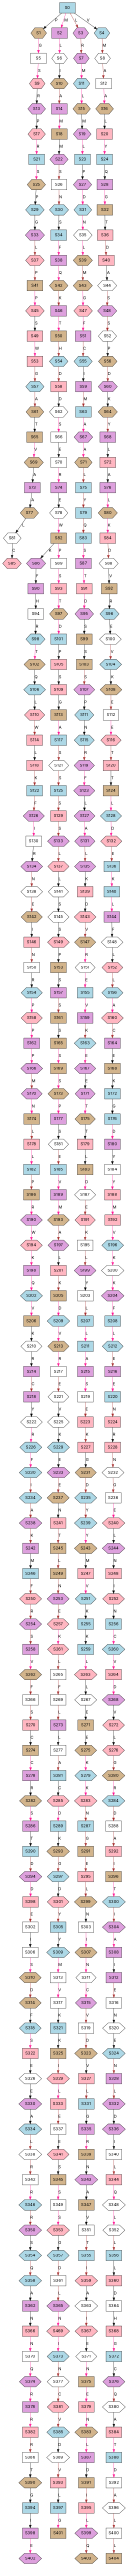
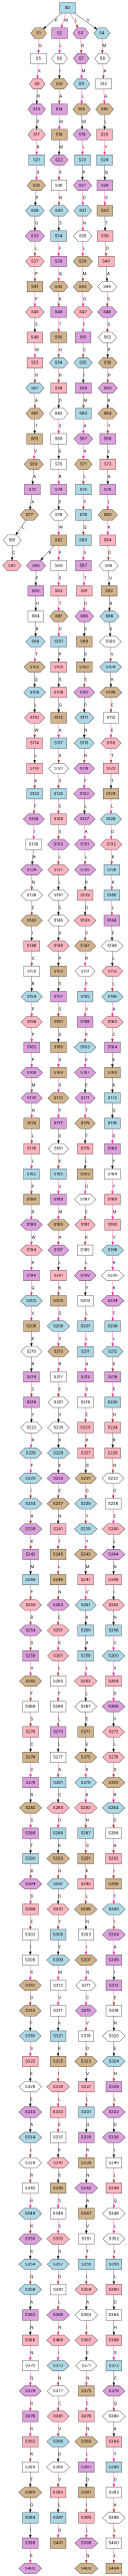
  strict digraph {
    fontname=Inter
    node [fillcolor=plum fontname=Inter shape=hexagon style=filled]
    edge [color=black fontname=Inter]
    S0 [fillcolor=lightblue shape=box]
    S1 [fillcolor=tan]
    S2 [shape=box]
    S3
    S4 [fillcolor=lightblue]
    S5 [fillcolor=white shape=box]
    S6 [fillcolor=white]
    S7
    S8 [fillcolor=white]
    S9 [fillcolor=lightpink]
    S10 [fillcolor=tan]
    S11 [fillcolor=lightblue]
    S12 [fillcolor=white shape=box]
    S13
    S14 [shape=box]
    S15 [fillcolor=tan]
    S16 [fillcolor=tan]
    S17 [fillcolor=lightpink]
    S18 [fillcolor=tan shape=box]
    S19
    S20 [fillcolor=lightpink shape=box]
    S21 [fillcolor=lightblue shape=box]
    S22
    S23 [fillcolor=lightblue shape=box]
    S24 [fillcolor=lightblue shape=box]
    S25 [fillcolor=tan]
    S26 [fillcolor=white shape=box]
    S27
    S28 [shape=box]
    S29 [fillcolor=lightblue]
    S30 [fillcolor=lightblue]
    S31 [fillcolor=lightblue]
    S32 [fillcolor=tan shape=box]
    S33
    S34 [fillcolor=lightblue shape=box]
    S35 [fillcolor=white]
    S36 [fillcolor=lightpink shape=box]
    S37 [fillcolor=lightpink]
    S38 [shape=box]
    S39 [fillcolor=tan]
    S40 [fillcolor=lightpink shape=box]
    S41 [fillcolor=tan shape=box]
    S42 [fillcolor=tan]
    S43 [fillcolor=tan]
    S44 [fillcolor=white]
    S45 [fillcolor=lightpink]
    S46 [shape=box]
    S47 [fillcolor=lightpink]
    S48
    S49 [fillcolor=lightpink shape=box]
    S50 [fillcolor=tan shape=box]
    S51 [shape=box]
    S52 [fillcolor=white]
    S53 [fillcolor=lightpink shape=box]
    S54 [fillcolor=lightblue]
    S55 [fillcolor=lightblue]
    S56 [fillcolor=tan]
    S57 [fillcolor=lightblue]
    S58 [fillcolor=lightpink shape=box]
    S59 [shape=box]
    S60
    S61 [fillcolor=tan]
    S62 [fillcolor=white]
    S63 [fillcolor=lightblue shape=box]
    S64 [fillcolor=tan]
    S65 [fillcolor=tan shape=box]
    S66 [fillcolor=white shape=box]
    S67
    S68 [shape=box]
    S69 [fillcolor=tan]
    S70 [fillcolor=white shape=box]
    S71 [fillcolor=tan]
    S72 [fillcolor=lightpink shape=box]
    S73 [shape=box]
    S74 [shape=box]
    S75 [fillcolor=lightblue shape=box]
    S76 [shape=box]
    S77 [fillcolor=tan]
    S78 [fillcolor=white]
    S79 [fillcolor=lightblue shape=box]
    S80 [fillcolor=tan]
    S81 [fillcolor=white]
    S82 [fillcolor=tan shape=box]
    S83 [fillcolor=lightblue shape=box]
    S84 [fillcolor=lightpink shape=box]
    S85 [fillcolor=lightpink]
    S86
    S89 [fillcolor=white shape=box]
    S87 [shape=box]
    S88 [fillcolor=white]
    S90 [shape=box]
    S91 [fillcolor=lightpink shape=box]
    S92 [fillcolor=tan shape=box]
    S93 [fillcolor=lightpink shape=box]
    S94 [fillcolor=white shape=box]
    S95
    S96 [fillcolor=lightblue]
    S97 [fillcolor=tan]
    S98 [fillcolor=lightblue]
    S99 [fillcolor=tan shape=box]
    S100 [fillcolor=white]
    S101 [fillcolor=lightblue shape=box]
    S102 [fillcolor=tan]
    S103 [fillcolor=tan shape=box]
    S104 [fillcolor=lightblue]
    S105 [fillcolor=lightpink shape=box]
    S106 [fillcolor=lightblue]
    S107
    S108 [fillcolor=tan]
    S109 [fillcolor=lightpink shape=box]
    S110 [fillcolor=lightpink]
    S111 [fillcolor=lightblue]
    S112 [fillcolor=white shape=box]
    S113 [fillcolor=tan shape=box]
    S114 [fillcolor=lightpink shape=box]
    S115 [fillcolor=lightblue]
    S116 [fillcolor=lightpink]
    S117 [fillcolor=lightblue shape=box]
    S118 [fillcolor=lightpink shape=box]
    S119
    S120 [fillcolor=lightpink shape=box]
    S121 [fillcolor=white]
    S122 [fillcolor=lightblue shape=box]
    S123
    S124 [fillcolor=tan shape=box]
    S125 [fillcolor=lightblue shape=box]
    S126
    S127
    S128 [fillcolor=lightblue]
    S129 [fillcolor=lightpink shape=box]
    S130 [fillcolor=white shape=box]
    S131
    S132 [fillcolor=lightpink]
    S133
    S134
    S135
    S136 [fillcolor=lightblue shape=box]
    S137 [fillcolor=lightpink]
    S138 [fillcolor=white]
    S139 [fillcolor=lightpink shape=box]
    S140 [fillcolor=lightblue shape=box]
    S141 [fillcolor=white]
    S142 [fillcolor=tan]
    S143 [fillcolor=lightpink]
    S144 [shape=box]
    S145 [fillcolor=white]
    S146 [fillcolor=lightpink shape=box]
    S147 [fillcolor=tan]
    S148 [fillcolor=white]
    S149 [fillcolor=lightpink]
    S150 [fillcolor=white shape=box]
    S151 [fillcolor=white]
    S152 [fillcolor=lightpink]
    S153 [fillcolor=tan shape=box]
    S154 [fillcolor=lightblue]
    S155 [fillcolor=lightblue shape=box]
    S156 [fillcolor=lightblue]
    S157 [shape=box]
    S158 [fillcolor=lightpink]
    S159 [shape=box]
    S160 [fillcolor=lightpink]
    S161 [fillcolor=tan shape=box]
    S162 [shape=box]
    S163 [fillcolor=lightblue]
    S164 [shape=box]
    S165 [fillcolor=tan shape=box]
    S166
    S167
    S168 [fillcolor=tan shape=box]
    S169 [fillcolor=tan shape=box]
    S170
    S171
    S172 [fillcolor=lightblue shape=box]
    S173 [fillcolor=tan]
    S174 [fillcolor=tan shape=box]
    S175 [fillcolor=tan]
    S176 [fillcolor=lightblue shape=box]
    S177 [shape=box]
    S178 [fillcolor=lightpink shape=box]
    S179 [fillcolor=lightpink shape=box]
    S180 [shape=box]
    S181 [fillcolor=white]
    S182 [fillcolor=lightblue shape=box]
    S183 [fillcolor=tan shape=box]
    S184 [fillcolor=white shape=box]
    S185 [fillcolor=lightblue shape=box]
    S186 [fillcolor=tan shape=box]
    S187 [fillcolor=white]
    S188 [fillcolor=lightpink shape=box]
    S189 [shape=box]
    S190
    S191 [fillcolor=lightpink]
    S192 [fillcolor=lightpink shape=box]
    S193 [fillcolor=tan]
    S194 [fillcolor=lightpink]
    S195 [fillcolor=white shape=box]
    S196 [fillcolor=lightblue]
    S197
    S198 [shape=box]
    S199
    S200 [fillcolor=white]
    S201 [fillcolor=lightpink shape=box]
    S202 [fillcolor=lightblue]
    S203 [fillcolor=white shape=box]
    S204
    S205 [fillcolor=tan shape=box]
    S206 [fillcolor=tan shape=box]
    S207 [fillcolor=lightblue shape=box]
    S208 [fillcolor=lightblue shape=box]
    S209 [fillcolor=lightblue]
    S210 [fillcolor=white]
    S211 [fillcolor=lightblue shape=box]
    S212 [fillcolor=lightblue]
    S213 [fillcolor=tan]
    S214 [shape=box]
    S215 [shape=box]
    S216 [shape=box]
    S217 [fillcolor=white shape=box]
    S218 [shape=box]
    S219 [fillcolor=white shape=box]
    S220 [fillcolor=lightblue shape=box]
    S221 [fillcolor=white]
    S222 [fillcolor=white]
    S223 [fillcolor=lightpink shape=box]
    S224 [fillcolor=lightpink shape=box]
    S225 [fillcolor=white]
    S226 [fillcolor=lightblue]
    S227 [fillcolor=lightpink shape=box]
    S228 [fillcolor=lightpink shape=box]
    S229 [fillcolor=lightblue]
    S230 [fillcolor=lightblue]
    S231 [fillcolor=tan]
    S232 [fillcolor=white]
    S233
    S234 [fillcolor=lightblue]
    S235 [fillcolor=lightblue]
    S236 [fillcolor=white shape=box]
    S237 [fillcolor=tan]
    S238
    S239 [fillcolor=lightblue]
    S240 [fillcolor=lightpink]
    S241 [fillcolor=lightpink shape=box]
    S242 [shape=box]
    S243 [fillcolor=tan]
    S244
    S245 [fillcolor=tan shape=box]
    S246 [fillcolor=lightblue shape=box]
    S247 [fillcolor=lightpink shape=box]
    S248 [fillcolor=lightpink shape=box]
    S249 [fillcolor=tan shape=box]
    S250 [fillcolor=lightpink]
    S251 [fillcolor=lightblue]
    S252 [fillcolor=lightpink]
    S253
    S254
    S255 [fillcolor=lightblue shape=box]
    S256 [fillcolor=lightblue shape=box]
    S257 [fillcolor=lightpink]
    S258 [shape=box]
    S259 [fillcolor=lightblue shape=box]
    S260 [fillcolor=lightblue]
    S261 [fillcolor=lightpink]
    S262 [fillcolor=tan]
    S263 [fillcolor=lightpink]
    S264 [fillcolor=lightpink shape=box]
    S265 [fillcolor=white shape=box]
    S266 [fillcolor=white shape=box]
    S267 [fillcolor=white]
    S268
    S269 [fillcolor=white shape=box]
    S270 [fillcolor=lightpink shape=box]
    S271 [fillcolor=tan shape=box]
    S272 [fillcolor=lightpink]
    S273 [shape=box]
    S274 [fillcolor=tan shape=box]
    S275 [fillcolor=tan]
    S276 [fillcolor=lightpink]
    S277 [fillcolor=white shape=box]
    S278 [shape=box]
    S279 [fillcolor=lightblue]
    S280 [fillcolor=tan]
    S281 [fillcolor=lightblue shape=box]
    S282 [fillcolor=tan]
    S283 [fillcolor=lightpink]
    S284 [fillcolor=lightblue]
    S285 [fillcolor=lightpink]
    S286 [shape=box]
    S287 [fillcolor=lightblue shape=box]
    S288 [fillcolor=white shape=box]
    S289 [fillcolor=lightblue shape=box]
    S290 [fillcolor=lightblue shape=box]
    S291 [fillcolor=tan shape=box]
    S292 [fillcolor=lightpink shape=box]
    S293 [fillcolor=tan]
    S294
    S295 [fillcolor=lightpink shape=box]
    S296 [fillcolor=tan shape=box]
    S297 [fillcolor=lightblue]
    S298 [fillcolor=lightpink shape=box]
    S299 [fillcolor=tan]
    S300 [fillcolor=lightblue]
    S301 [fillcolor=lightpink]
    S302 [fillcolor=white shape=box]
    S303 [fillcolor=white shape=box]
    S304
    S305 [fillcolor=lightblue shape=box]
    S306 [fillcolor=white shape=box]
    S307 [fillcolor=tan]
    S308 [shape=box]
    S309 [fillcolor=lightblue]
    S310 [fillcolor=tan]
    S311 [fillcolor=white]
    S312 [shape=box]
    S313 [fillcolor=white shape=box]
    S314 [fillcolor=tan]
    S315
    S316 [fillcolor=white shape=box]
    S317 [fillcolor=white shape=box]
    S318 [fillcolor=lightblue]
    S319 [fillcolor=white shape=box]
    S320 [fillcolor=white]
    S321 [fillcolor=lightblue shape=box]
    S322 [fillcolor=lightpink shape=box]
    S323 [fillcolor=tan]
    S324 [fillcolor=lightblue]
    S325 [fillcolor=tan shape=box]
    S326 [fillcolor=white]
    S327 [fillcolor=lightpink shape=box]
    S328 [shape=box]
    S329 [fillcolor=lightpink]
    S330
    S331 [fillcolor=lightblue shape=box]
    S332
    S333 [fillcolor=lightpink shape=box]
    S334 [fillcolor=lightblue]
    S335 [shape=box]
    S336
    S337 [fillcolor=white shape=box]
    S338 [fillcolor=white]
    S339 [fillcolor=tan shape=box]
    S340 [fillcolor=white shape=box]
    S341 [fillcolor=lightpink]
    S342 [fillcolor=white shape=box]
    S343
    S344 [fillcolor=lightpink shape=box]
    S345 [fillcolor=tan shape=box]
    S346 [fillcolor=lightblue]
    S347 [fillcolor=tan shape=box]
    S348 [fillcolor=white]
    S349 [fillcolor=white shape=box]
    S350
    S351 [fillcolor=white shape=box]
    S352 [fillcolor=white]
    S353 [fillcolor=lightpink]
    S354 [fillcolor=lightblue]
    S355 [fillcolor=lightblue shape=box]
    S356 [fillcolor=lightblue shape=box]
    S357 [fillcolor=lightblue]
    S358 [fillcolor=lightblue]
    S359 [fillcolor=lightpink]
    S360 [fillcolor=lightpink shape=box]
    S361 [fillcolor=white shape=box]
    S362 [shape=box]
    S363 [fillcolor=white]
    S364 [fillcolor=white shape=box]
    S365
    S366 [fillcolor=lightpink shape=box]
    S367 [fillcolor=lightpink]
    S368 [fillcolor=lightpink shape=box]
    n370 [fillcolor=lightpink label=S469]
    S370 [fillcolor=white shape=box]
    S371 [fillcolor=white]
    S372 [fillcolor=lightblue shape=box]
    S373 [fillcolor=lightblue]
    S374
    S375 [fillcolor=tan shape=box]
    S376
    S377 [fillcolor=white]
    S378 [shape=box]
    S379 [fillcolor=lightpink shape=box]
    S380 [fillcolor=white]
    S381 [fillcolor=lightpink]
    S382 [fillcolor=lightpink shape=box]
    S383 [fillcolor=tan]
    S384 [fillcolor=lightpink shape=box]
    S385 [fillcolor=lightblue]
    S386 [fillcolor=white shape=box]
    S387 [shape=box]
    S388 [fillcolor=lightblue shape=box]
    S389 [fillcolor=white]
    S390 [fillcolor=tan]
    S391 [fillcolor=tan shape=box]
    S392 [fillcolor=white shape=box]
    S393 [fillcolor=lightpink shape=box]
    S394 [fillcolor=lightblue shape=box]
    S395 [fillcolor=lightpink shape=box]
    S396 [fillcolor=white]
    S397 [fillcolor=lightblue shape=box]
    S398 [shape=box]
    S399
    S400 [fillcolor=white shape=box]
    S401 [fillcolor=tan shape=box]
    S402
    S403 [fillcolor=tan]
    S404 [fillcolor=tan shape=box]
    S0 -> S1 [label=P]
    S0 -> S2 [color=deeppink label=M]
    S0 -> S3 [color=brown label=L]
    S0 -> S4 [label=V]
    S1 -> S5 [color=deeppink label=G]
    S2 -> S6 [color=deeppink label=L]
    S3 -> S7 [color=brown label=R]
    S4 -> S8 [color=brown label=M]
    S5 -> S9 [color=deeppink label=S]
    S6 -> S10 [label=I]
    S7 -> S11 [color=deeppink label=M]
    S8 -> S12 [color=brown label=A]
    S9 -> S13 [label=R]
    S10 -> S14 [color=brown label=A]
    S11 -> S15 [color=deeppink label=L]
    S12 -> S16 [color=deeppink label=A]
    S13 -> S17 [label=P]
    S14 -> S18 [color=deeppink label=M]
    S15 -> S19 [label=M]
    S16 -> S20 [label=L]
    S17 -> S21 [color=deeppink label=R]
    S18 -> S22 [label=M]
    S19 -> S23 [color=deeppink label=L]
    S20 -> S24 [color=deeppink label=Y]
    S21 -> S25 [color=deeppink label=S]
    S22 -> S26 [color=brown label=S]
    S23 -> S27 [label=P]
    S24 -> S28 [label=Q]
    S25 -> S29 [label=P]
    S26 -> S30 [color=brown label=N]
    S27 -> S31 [color=deeppink label=D]
    S28 -> S32 [color=deeppink label=G]
    S29 -> S33 [label=G]
    S30 -> S34 [label=S]
    S31 -> S35 [color=deeppink label=N]
    S32 -> S36 [label=T]
    S33 -> S37 [color=brown label=L]
    S34 -> S38 [color=deeppink label=F]
    S35 -> S39 [color=deeppink label=L]
    S36 -> S40 [color=brown label=D]
    S37 -> S41 [color=brown label=P]
    S38 -> S42 [color=deeppink label=Q]
    S39 -> S43 [color=brown label=M]
    S40 -> S44 [label=A]
    S41 -> S45 [color=deeppink label=P]
    S42 -> S46 [color=brown label=K]
    S43 -> S47 [color=deeppink label=G]
    S44 -> S48 [color=brown label=S]
    S45 -> S49 [label=S]
    S46 -> S50 [color=deeppink label=T]
    S47 -> S51 [color=deeppink label=F]
    S48 -> S52 [color=brown label=S]
    S49 -> S53 [color=deeppink label=W]
    S50 -> S54 [color=brown label=H]
    S51 -> S55 [color=brown label=C]
    S52 -> S56 [label=P]
    S53 -> S57 [color=brown label=G]
    S54 -> S58 [color=brown label=D]
    S55 -> S59 [label=I]
    S56 -> S60 [color=brown label=D]
    S57 -> S61 [color=brown label=A]
    S58 -> S62 [label=D]
    S59 -> S63 [color=brown label=M]
    S60 -> S64 [label=K]
    S61 -> S65 [label=T]
    S62 -> S66 [color=deeppink label=S]
    S63 -> S67 [color=deeppink label=A]
    S64 -> S68 [color=brown label=Y]
    S65 -> S69 [color=deeppink label=V]
    S66 -> S70 [label=E]
    S67 -> S71 [color=deeppink label=A]
    S68 -> S72 [label=L]
    S69 -> S73 [label=A]
    S70 -> S74 [color=deeppink label=R]
    S71 -> S75 [color=brown label=L]
    S72 -> S76 [label=A]
    S73 -> S77 [label=A]
    S74 -> S78 [label=E]
    S75 -> S79 [color=brown label=Y]
    S76 -> S80 [color=deeppink label=L]
    S77 -> S81 [label=L]
    S78 -> S82 [color=deeppink label=W]
    S79 -> S83 [color=brown label=Q]
    S80 -> S84 [color=deeppink label=K]
    S81 -> S85 [label=C]
    S82 -> S86 [label=K]
    S82 -> S89 [color=deeppink label=P]
    S83 -> S87 [color=deeppink label=S]
    S84 -> S88 [color=brown label=D]
    S86 -> S90 [label=F]
    S89 -> S93 [color=deeppink label=S]
    S87 -> S91 [color=deeppink label=T]
    S88 -> S92 [label=V]
    S90 -> S94 [label=H]
    S91 -> S95 [color=deeppink label=D]
    S92 -> S96 [label=R]
    S93 -> S97 [color=deeppink label=T]
    S94 -> S98 [label=R]
    S95 -> S99 [label=S]
    S96 -> S100 [label=E]
    S97 -> S101 [color=deeppink label=D]
    S98 -> S102 [color=deeppink label=T]
    S99 -> S103 [label=S]
    S100 -> S104 [color=brown label=V]
    S101 -> S105 [label=P]
    S102 -> S106 [label=Q]
    S103 -> S107 [color=brown label=S]
    S104 -> S108 [label=K]
    S105 -> S109 [label=S]
    S106 -> S110 [label=L]
    S107 -> S111 [label=P]
    S108 -> S112 [color=brown label=E]
    S109 -> S113 [label=G]
    S110 -> S114 [color=brown label=W]
    S111 -> S115 [label=N]
    S112 -> S116 [color=deeppink label=E]
    S113 -> S117 [color=deeppink label=A]
    S114 -> S118 [label=L]
    S115 -> S119 [color=brown label=R]
    S116 -> S120 [color=brown label=T]
    S117 -> S121 [color=brown label=S]
    S118 -> S122 [color=brown label=K]
    S119 -> S123 [color=deeppink label=F]
    S120 -> S124 [label=T]
    S121 -> S125 [color=brown label=S]
    S122 -> S126 [color=brown label=F]
    S123 -> S127 [label=L]
    S124 -> S128 [color=deeppink label=L]
    S125 -> S129 [color=brown label=S]
    S126 -> S130 [color=deeppink label=I]
    S127 -> S131 [color=deeppink label=A]
    S128 -> S132 [color=deeppink label=D]
    S129 -> S133 [color=brown label=S]
    S130 -> S134 [label=R]
    S131 -> S135 [color=brown label=L]
    S132 -> S136 [color=brown label=E]
    S133 -> S137 [color=brown label=L]
    S134 -> S138 [color=brown label=N]
    S135 -> S139 [label=K]
    S136 -> S140 [color=deeppink label=K]
    S137 -> S141 [label=L]
    S138 -> S142 [color=brown label=E]
    S139 -> S143 [label=D]
    S140 -> S144 [color=deeppink label=L]
    S141 -> S145 [label=S]
    S142 -> S146 [label=I]
    S143 -> S147 [color=brown label=V]
    S144 -> S148 [label=F]
    S145 -> S149 [label=S]
-   S146 -> S150 [color=brown label=N]
+   S146 -> S150 [color=brown label=C]
    S147 -> S151 [color=deeppink label=R]
    S148 -> S152 [label=L]
    S149 -> S153 [label=P]
    S150 -> S154 [label=R]
    S151 -> S155 [color=deeppink label=E]
    S152 -> S156 [color=brown label=L]
    S153 -> S157 [label=S]
    S154 -> S158 [color=deeppink label=P]
    S155 -> S159 [color=deeppink label=V]
    S156 -> S160 [color=deeppink label=A]
    S157 -> S161 [color=brown label=S]
    S158 -> S162 [color=deeppink label=P]
    S159 -> S163 [color=brown label=K]
    S160 -> S164 [color=brown label=C]
    S161 -> S165 [label=S]
    S162 -> S166 [color=deeppink label=P]
    S163 -> S167 [color=deeppink label=E]
    S164 -> S168 [label=E]
    S165 -> S169 [color=deeppink label=S]
    S166 -> S170 [color=brown label=M]
    S167 -> S171 [label=E]
    S168 -> S172 [label=K]
    S169 -> S173 [color=deeppink label=S]
    S170 -> S174 [color=deeppink label=N]
    S171 -> S175 [color=deeppink label=T]
    S172 -> S176 [label=G]
    S173 -> S177 [color=deeppink label=P]
    S174 -> S178 [color=brown label=L]
    S175 -> S179 [label=T]
    S176 -> S180 [color=deeppink label=D]
    S177 -> S181 [label=S]
    S178 -> S182 [color=deeppink label=L]
    S179 -> S183 [label=L]
    S180 -> S184 [label=Y]
    S181 -> S185 [color=brown label=E]
    S182 -> S186 [color=brown label=P]
    S183 -> S187 [color=deeppink label=D]
    S184 -> S188 [color=deeppink label=Y]
    S185 -> S189 [color=deeppink label=V]
    S186 -> S190 [color=deeppink label=R]
    S187 -> S191 [color=brown label=E]
    S188 -> S192 [color=deeppink label=M]
    S189 -> S193 [color=deeppink label=M]
    S190 -> S194 [color=deeppink label=W]
    S191 -> S195 [color=brown label=K]
    S192 -> S196 [color=deeppink label=V]
    S193 -> S197 [color=brown label=A]
    S194 -> S198 [color=deeppink label=K]
    S195 -> S199 [color=brown label=L]
    S196 -> S200 [color=deeppink label=K]
    S197 -> S201 [label=L]
    S198 -> S202 [color=deeppink label=Q]
    S199 -> S203 [label=Y]
    S200 -> S204 [color=deeppink label=K]
    S201 -> S205 [color=brown label=K]
    S202 -> S206 [color=deeppink label=V]
    S203 -> S207 [color=brown label=L]
    S204 -> S208 [color=deeppink label=F]
    S205 -> S209 [color=deeppink label=D]
    S206 -> S210 [label=K]
    S207 -> S211 [color=deeppink label=L]
    S208 -> S212 [color=deeppink label=L]
    S209 -> S213 [color=deeppink label=V]
    S210 -> S214 [label=R]
    S211 -> S215 [color=deeppink label=A]
    S212 -> S216 [color=brown label=E]
    S213 -> S217 [color=deeppink label=R]
    S214 -> S218 [color=brown label=C]
    S215 -> S219 [color=deeppink label=S]
    S216 -> S220 [color=deeppink label=E]
    S217 -> S221 [color=brown label=E]
    S218 -> S222 [label=Y]
    S219 -> S223 [color=brown label=E]
    S220 -> S224 [color=brown label=N]
    S221 -> S225 [label=V]
    S222 -> S226 [color=deeppink label=R]
    S223 -> S227 [color=brown label=K]
    S224 -> S228 [label=R]
    S225 -> S229 [label=K]
    S226 -> S230 [color=deeppink label=F]
    S227 -> S231 [label=G]
    S228 -> S232 [color=brown label=N]
    S229 -> S233 [label=E]
    S230 -> S234 [color=brown label=I]
    S231 -> S235 [color=brown label=D]
    S232 -> S236 [color=brown label=G]
    S233 -> S237 [color=brown label=E]
    S234 -> S238 [color=brown label=A]
    S235 -> S239 [color=brown label=Y]
    S236 -> S240 [color=deeppink label=E]
    S237 -> S241 [label=N]
    S238 -> S242 [color=brown label=K]
    S239 -> S243 [color=deeppink label=Y]
    S240 -> S244 [label=L]
    S241 -> S245 [color=brown label=T]
    S242 -> S246 [label=M]
    S243 -> S247 [label=M]
    S244 -> S248 [label=N]
    S245 -> S249 [color=brown label=L]
    S246 -> S250 [color=brown label=F]
    S247 -> S251 [color=deeppink label=V]
    S248 -> S252 [label=I]
    S249 -> S253 [color=brown label=N]
    S250 -> S254 [color=brown label=R]
    S251 -> S255 [label=K]
    S252 -> S256 [label=N]
    S253 -> S257 [color=brown label=E]
    S254 -> S258 [color=brown label=S]
    S255 -> S259 [label=K]
    S256 -> S260 [color=deeppink label=C]
    S257 -> S261 [color=deeppink label=K]
    S258 -> S262 [color=deeppink label=V]
    S259 -> S263 [color=deeppink label=L]
    S260 -> S264 [color=deeppink label=V]
    S261 -> S265 [color=brown label=L]
    S262 -> S266 [color=brown label=F]
    S263 -> S267 [label=L]
    S264 -> S268 [color=deeppink label=D]
    S265 -> S269 [color=brown label=F]
    S266 -> S270 [color=brown label=S]
    S267 -> S271 [label=E]
    S268 -> S272 [label=V]
    S269 -> S273 [color=brown label=L]
    S270 -> S274 [label=C]
    S271 -> S275 [label=E]
    S272 -> S276 [label=L]
    S273 -> S277 [label=L]
    S274 -> S278 [color=deeppink label=C]
    S275 -> S279 [color=deeppink label=K]
    S276 -> S280 [color=brown label=G]
    S277 -> S281 [color=brown label=A]
    S278 -> S282 [label=R]
    S279 -> S283 [color=deeppink label=K]
    S280 -> S284 [color=deeppink label=R]
    S281 -> S285 [label=C]
    S282 -> S286 [color=deeppink label=S]
    S283 -> S287 [color=brown label=N]
    S284 -> S288 [color=brown label=D]
    S285 -> S289 [color=deeppink label=D]
    S286 -> S290 [label=T]
    S287 -> S291 [color=brown label=G]
    S288 -> S292 [color=brown label=A]
    S289 -> S293 [label=K]
    S290 -> S294 [color=brown label=D]
    S291 -> S295 [color=brown label=E]
    S292 -> S296 [color=brown label=I]
    S293 -> S297 [color=brown label=G]
    S294 -> S298 [color=deeppink label=D]
    S295 -> S299 [color=brown label=L]
    S296 -> S300 [color=deeppink label=T]
    S297 -> S301 [label=D]
    S298 -> S302 [color=brown label=E]
    S299 -> S303 [label=N]
    S300 -> S304 [color=brown label=I]
    S301 -> S305 [color=brown label=Y]
    S302 -> S306 [label=I]
    S303 -> S307 [color=deeppink label=I]
    S304 -> S308 [color=deeppink label=A]
    S305 -> S309 [label=Y]
    S306 -> S310 [color=deeppink label=S]
    S307 -> S311 [color=deeppink label=N]
    S308 -> S312 [label=I]
    S309 -> S313 [color=deeppink label=M]
    S310 -> S314 [color=brown label=D]
    S311 -> S315 [color=deeppink label=C]
    S312 -> S316 [color=brown label=E]
    S313 -> S317 [color=deeppink label=V]
    S314 -> S318 [label=F]
    S315 -> S319 [color=brown label=V]
    S316 -> S320 [label=N]
    S317 -> S321 [label=K]
    S318 -> S322 [color=deeppink label=S]
    S319 -> S323 [color=brown label=D]
    S320 -> S324 [label=E]
    S321 -> S325 [label=K]
    S322 -> S326 [label=E]
    S323 -> S327 [label=V]
    S324 -> S328 [color=brown label=N]
    S325 -> S329 [color=brown label=I]
    S326 -> S330 [label=E]
    S327 -> S331 [color=brown label=L]
    S328 -> S332 [color=brown label=L]
    S329 -> S333 [color=deeppink label=L]
    S330 -> S334 [label=A]
    S331 -> S335 [label=G]
    S332 -> S336 [label=D]
    S333 -> S337 [color=brown label=E]
    S334 -> S338 [color=brown label=L]
    S335 -> S339 [color=deeppink label=R]
    S336 -> S340 [label=I]
    S337 -> S341 [label=E]
    S338 -> S342 [color=brown label=R]
    S339 -> S343 [label=N]
    S340 -> S344 [color=brown label=L]
    S341 -> S345 [label=S]
    S342 -> S346 [color=deeppink label=R]
    S343 -> S347 [label=A]
    S344 -> S348 [color=deeppink label=Q]
    S345 -> S349 [color=deeppink label=S]
    S346 -> S350 [color=brown label=R]
    S347 -> S351 [label=V]
    S348 -> S352 [color=deeppink label=L]
    S349 -> S353 [color=deeppink label=S]
    S350 -> S354 [label=S]
    S351 -> S355 [color=brown label=T]
    S352 -> S356 [color=brown label=L]
    S353 -> S357 [label=G]
    S354 -> S358 [color=brown label=Q]
    S355 -> S359 [color=brown label=I]
    S356 -> S360 [label=L]
    S357 -> S361 [color=brown label=D]
    S358 -> S362 [label=A]
    S359 -> S363 [label=A]
    S360 -> S364 [label=D]
    S361 -> S365 [color=brown label=L]
    S362 -> S366 [label=N]
    S363 -> S367 [color=brown label=I]
    S364 -> S368 [label=H]
    S365 -> n370 [color=deeppink label=N]
    S366 -> S370 [color=deeppink label=N]
    S367 -> S371 [label=E]
    S368 -> S372 [color=deeppink label=G]
    n370 -> S373 [color=deeppink label=I]
    S370 -> S374 [color=deeppink label=Q]
    S371 -> S375 [color=deeppink label=N]
    S372 -> S376 [label=C]
    S373 -> S377 [color=brown label=N]
    S374 -> S378 [color=deeppink label=R]
    S375 -> S379 [color=deeppink label=E]
    S376 -> S380 [color=brown label=Q]
    S377 -> S381 [color=brown label=C]
    S378 -> S382 [color=deeppink label=R]
    S379 -> S383 [color=deeppink label=N]
    S380 -> S384 [label=A]
    S381 -> S385 [color=brown label=V]
    S382 -> S386 [color=brown label=R]
    S383 -> S387 [color=deeppink label=L]
    S384 -> S388 [color=deeppink label=T]
    S385 -> S389 [label=D]
    S386 -> S390 [label=T]
    S387 -> S391 [label=D]
    S388 -> S392 [color=deeppink label=D]
    S389 -> S393 [color=brown label=V]
    S390 -> S394 [label=G]
    S391 -> S395 [color=brown label=I]
    S392 -> S396 [color=brown label=A]
    S393 -> S397 [label=L]
    S394 -> S398 [label=I]
    S395 -> S399 [color=deeppink label=L]
    S396 -> S400 [color=brown label=L]
    S397 -> S401 [color=deeppink label=G]
    S398 -> S402 [color=deeppink label=E]
    S399 -> S403 [color=brown label=Q]
    S400 -> S404 [color=brown label=L]
  }
